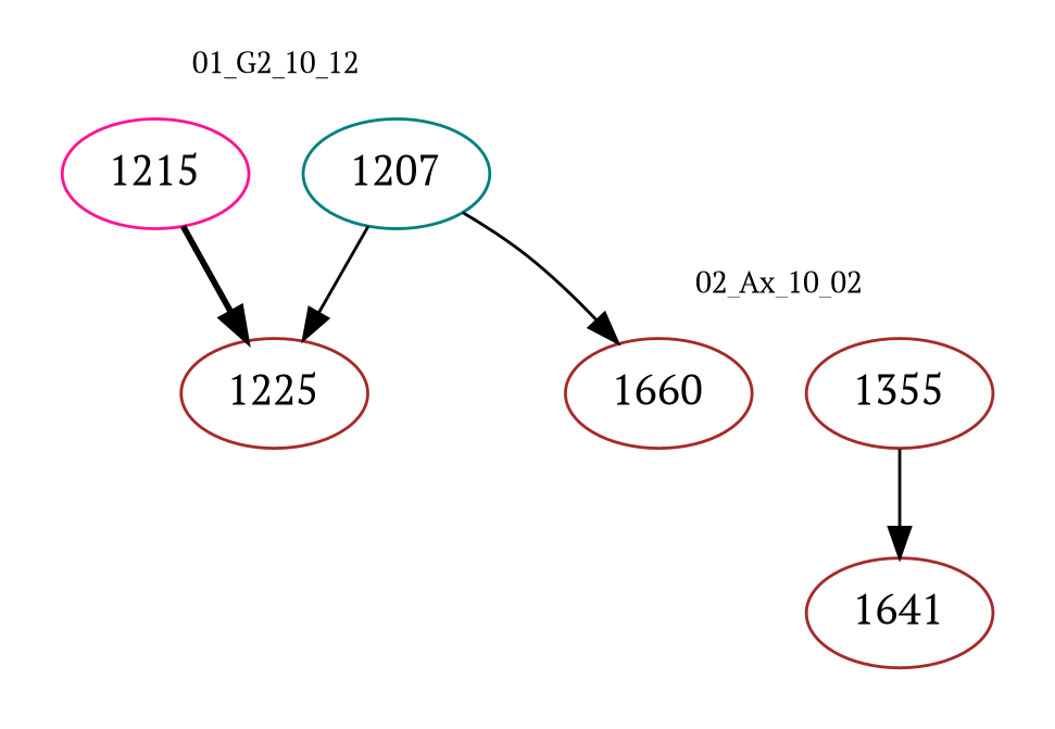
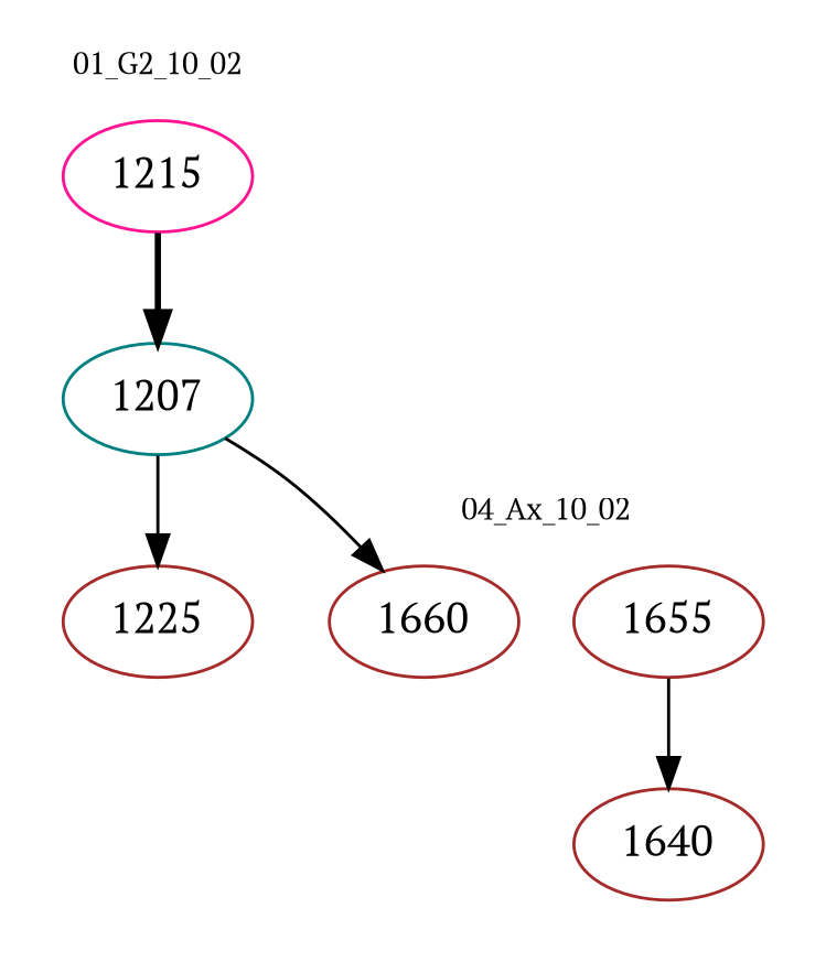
  digraph {
    fontname="PT Serif"
    node [color=brown fontname="PT Serif"]
    edge [color=black fontname="PT Serif" style=solid]
-   n1 [label=1355]
-   n2 [label=1641]
+   n1 [label=1655]
+   n2 [label=1640]
    n3 [label=1660]
    n4 [color=deeppink label=1215]
    n5 [color=teal label=1207]
    n6 [label=1225]
    subgraph cluster_1 {
      color=white
      fontsize=10
-     label="02_Ax_10_02"
+     label="04_Ax_10_02"
      n1
      n2
      n3
    }
    subgraph cluster_2 {
      color=white
      fontsize=10
-     label="01_G2_10_12"
+     label="01_G2_10_02"
      n4
      n5
      n6
    }
    n1 -> n2
-   n4 -> n6 [style=bold]
+   n4 -> n5 [style=bold]
    n5 -> n3
    n5 -> n6
  }
